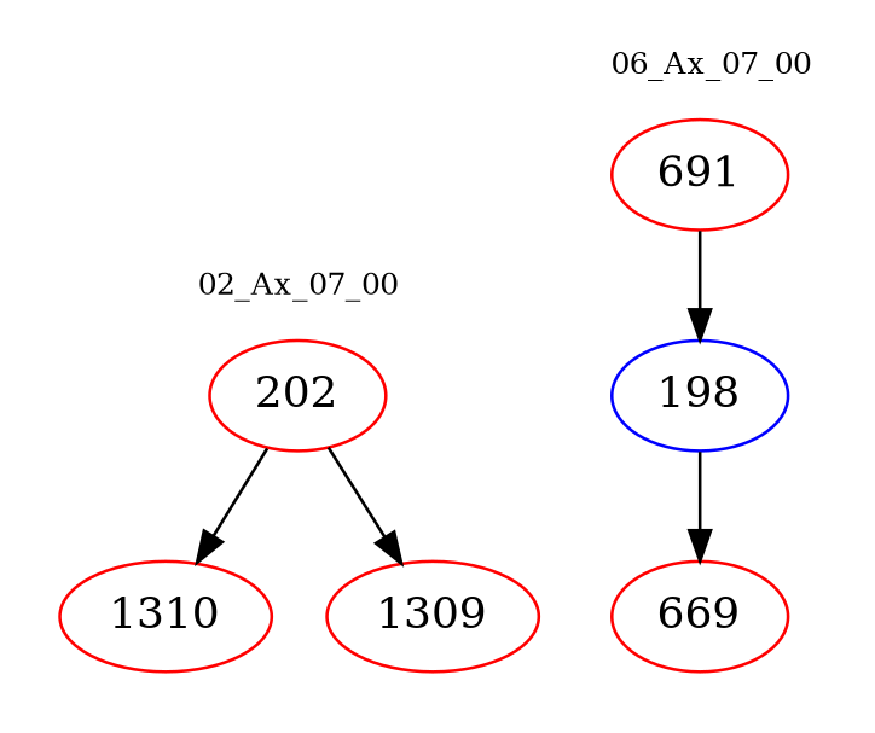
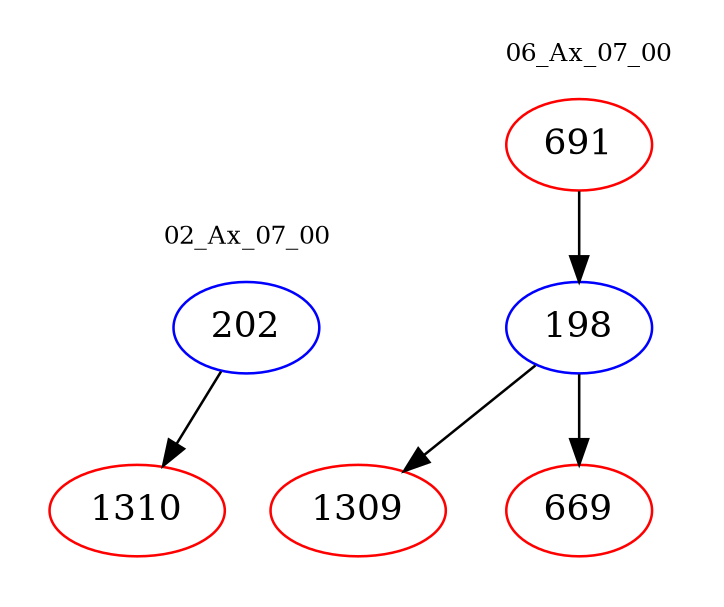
  digraph {
    node [color=red]
    edge [color=black]
    n1 [color=blue label=198]
    n2 [label=691]
    n3 [label=669]
-   n4 [label=202]
+   n4 [color=blue label=202]
    n5 [label=1309]
    n6 [label=1310]
    subgraph cluster_1 {
      color=white
      fontsize=10
      label="06_Ax_07_00"
      n1
      n2
      n3
    }
    subgraph cluster_2 {
      color=white
      fontsize=10
      label="02_Ax_07_00"
      n4
      n5
      n6
    }
    n1 -> n3
    n2 -> n1
-   n4 -> n5
+   n1 -> n5
    n4 -> n6
  }
